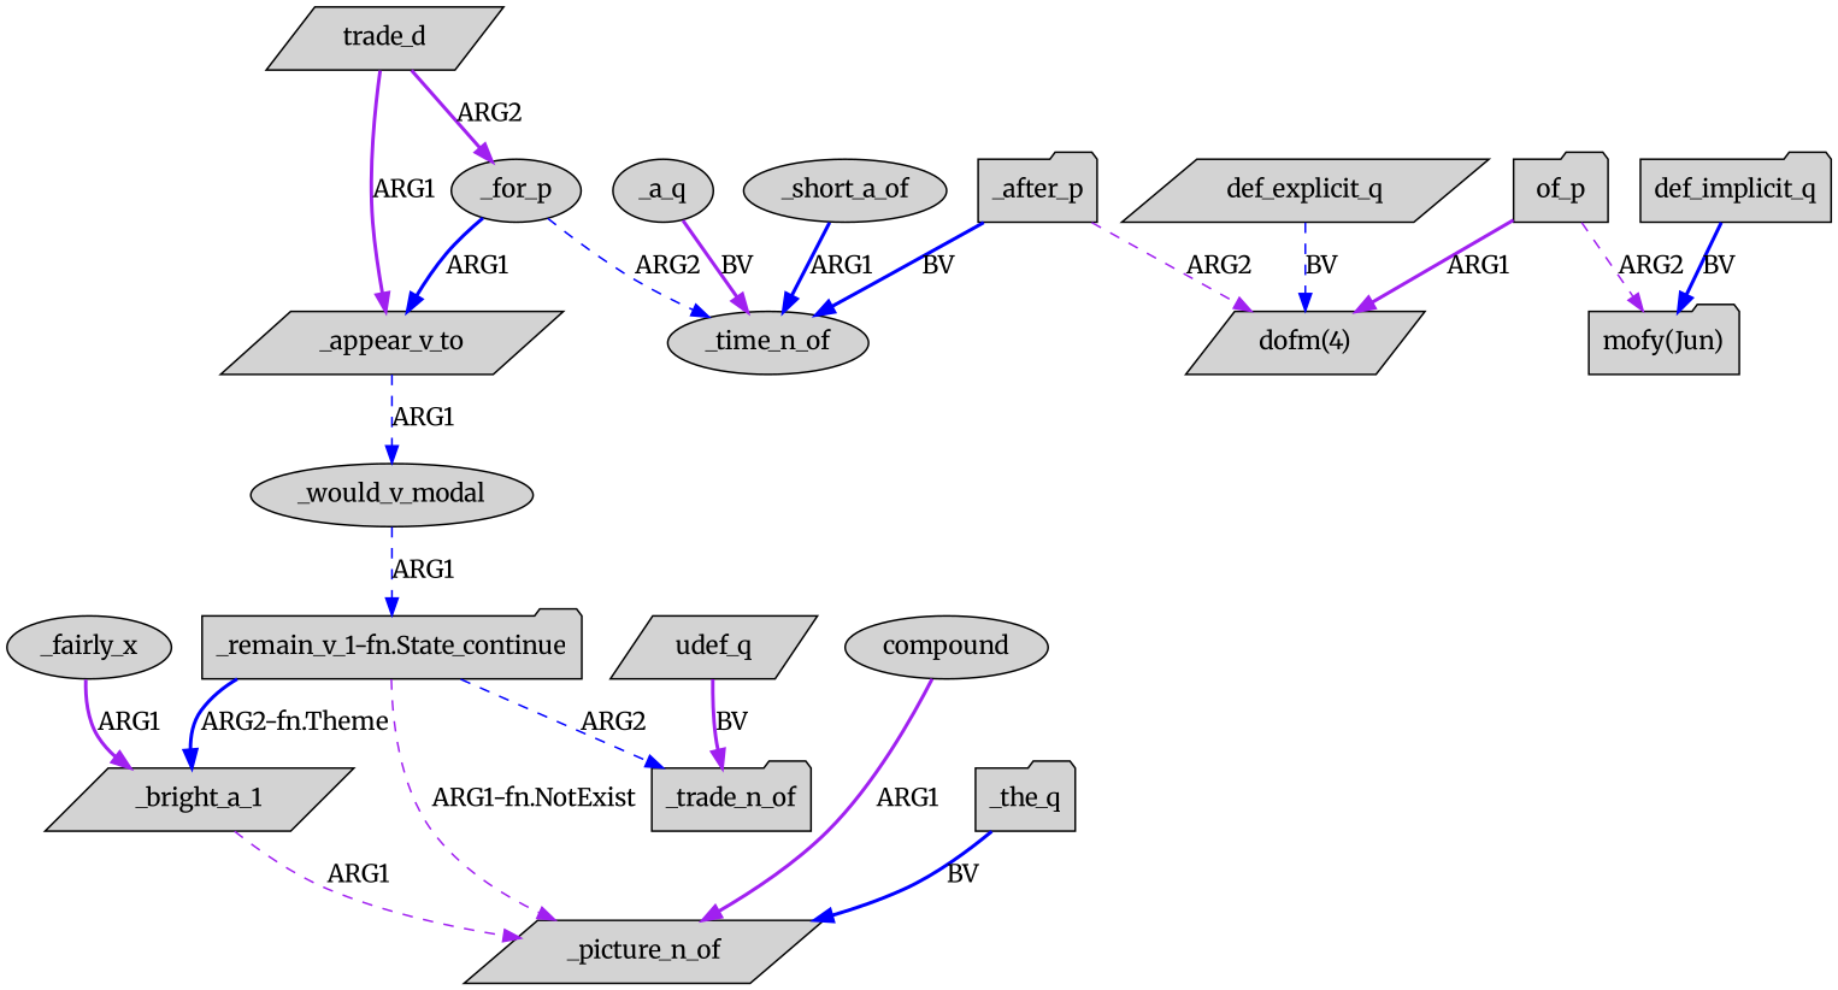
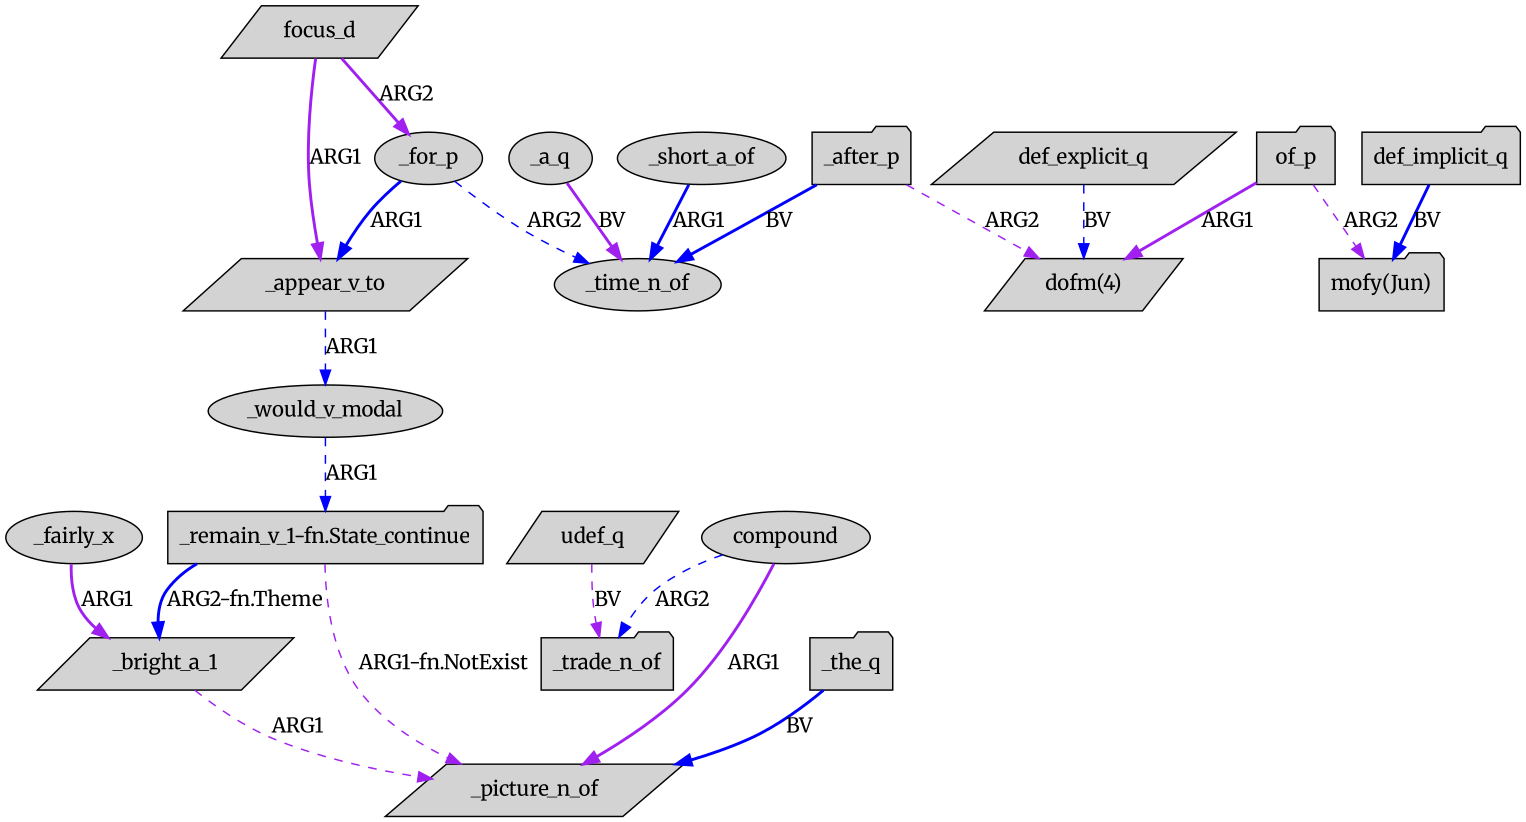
  digraph {
    fontname=Merriweather
    node [fontname=Merriweather shape=folder style=filled]
    edge [color=purple fontname=Merriweather style=bold]
    _trade_n_of
    udef_q [shape=parallelogram]
    _after_p
    "dofm(4)" [shape=parallelogram]
    _time_n_of [shape=ellipse]
    def_explicit_q [shape=parallelogram]
    of_p
    "mofy(Jun)"
    _a_q [shape=ellipse]
    _for_p [shape=ellipse]
    _appear_v_to [shape=parallelogram]
    _would_v_modal [shape=ellipse]
-   focus_d [shape=parallelogram label=trade_d]
+   focus_d [shape=parallelogram]
    "_remain_v_1-fn.State_continue"
    _picture_n_of [shape=parallelogram]
    _bright_a_1 [shape=parallelogram]
    compound [shape=ellipse]
    def_implicit_q
    _short_a_of [shape=ellipse]
    _fairly_x [shape=ellipse]
    _the_q
-   udef_q -> _trade_n_of [label=BV]
+   udef_q -> _trade_n_of [label=BV style=dashed]
    _after_p -> "dofm(4)" [label=ARG2 style=dashed]
    _after_p -> _time_n_of [color=blue label=BV]
    def_explicit_q -> "dofm(4)" [color=blue label=BV style=dashed]
    of_p -> "dofm(4)" [label=ARG1]
    of_p -> "mofy(Jun)" [label=ARG2 style=dashed]
    _a_q -> _time_n_of [label=BV]
    _for_p -> _time_n_of [color=blue label=ARG2 style=dashed]
    _for_p -> _appear_v_to [color=blue label=ARG1]
    _appear_v_to -> _would_v_modal [color=blue label=ARG1 style=dashed]
    _would_v_modal -> "_remain_v_1-fn.State_continue" [color=blue label=ARG1 style=dashed]
    focus_d -> _for_p [label=ARG2]
    focus_d -> _appear_v_to [label=ARG1]
    "_remain_v_1-fn.State_continue" -> _picture_n_of [label="ARG1-fn.NotExist" style=dashed]
    "_remain_v_1-fn.State_continue" -> _bright_a_1 [color=blue label="ARG2-fn.Theme"]
    _bright_a_1 -> _picture_n_of [label=ARG1 style=dashed]
-   "_remain_v_1-fn.State_continue" -> _trade_n_of [color=blue label=ARG2 style=dashed]
+   compound -> _trade_n_of [color=blue label=ARG2 style=dashed]
    compound -> _picture_n_of [label=ARG1]
    def_implicit_q -> "mofy(Jun)" [color=blue label=BV]
    _short_a_of -> _time_n_of [color=blue label=ARG1]
    _fairly_x -> _bright_a_1 [label=ARG1]
    _the_q -> _picture_n_of [color=blue label=BV]
  }
